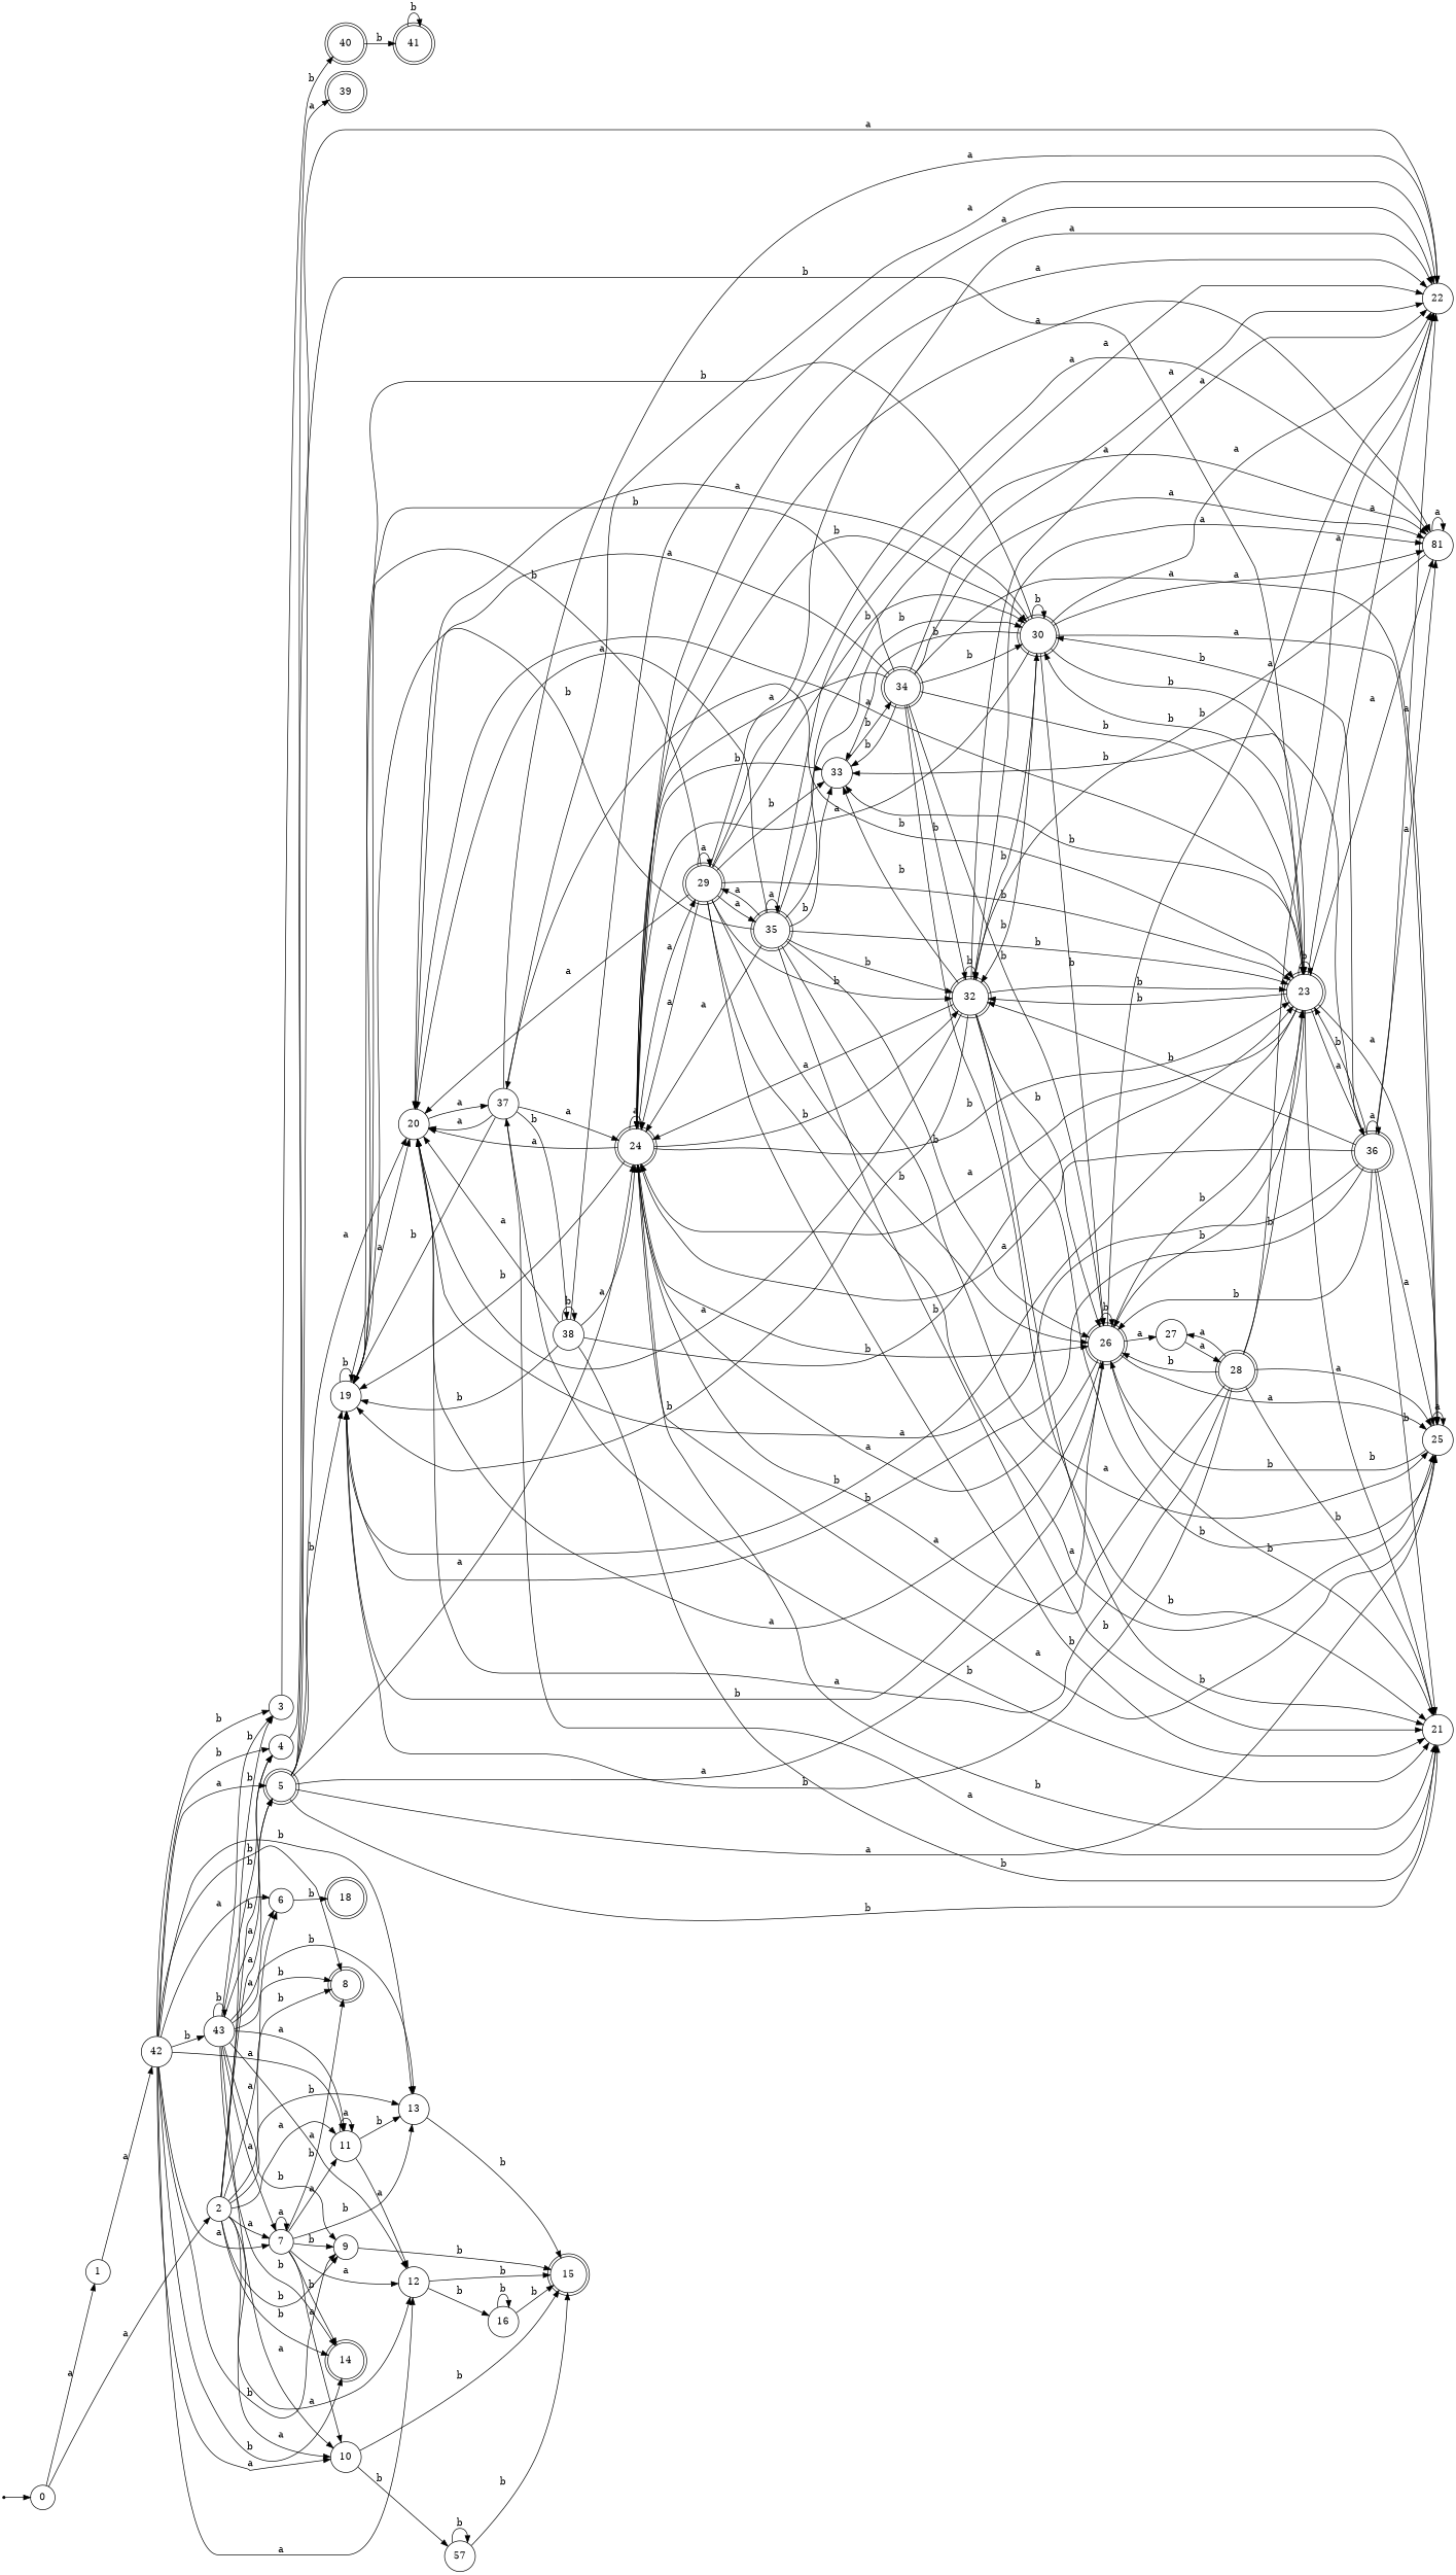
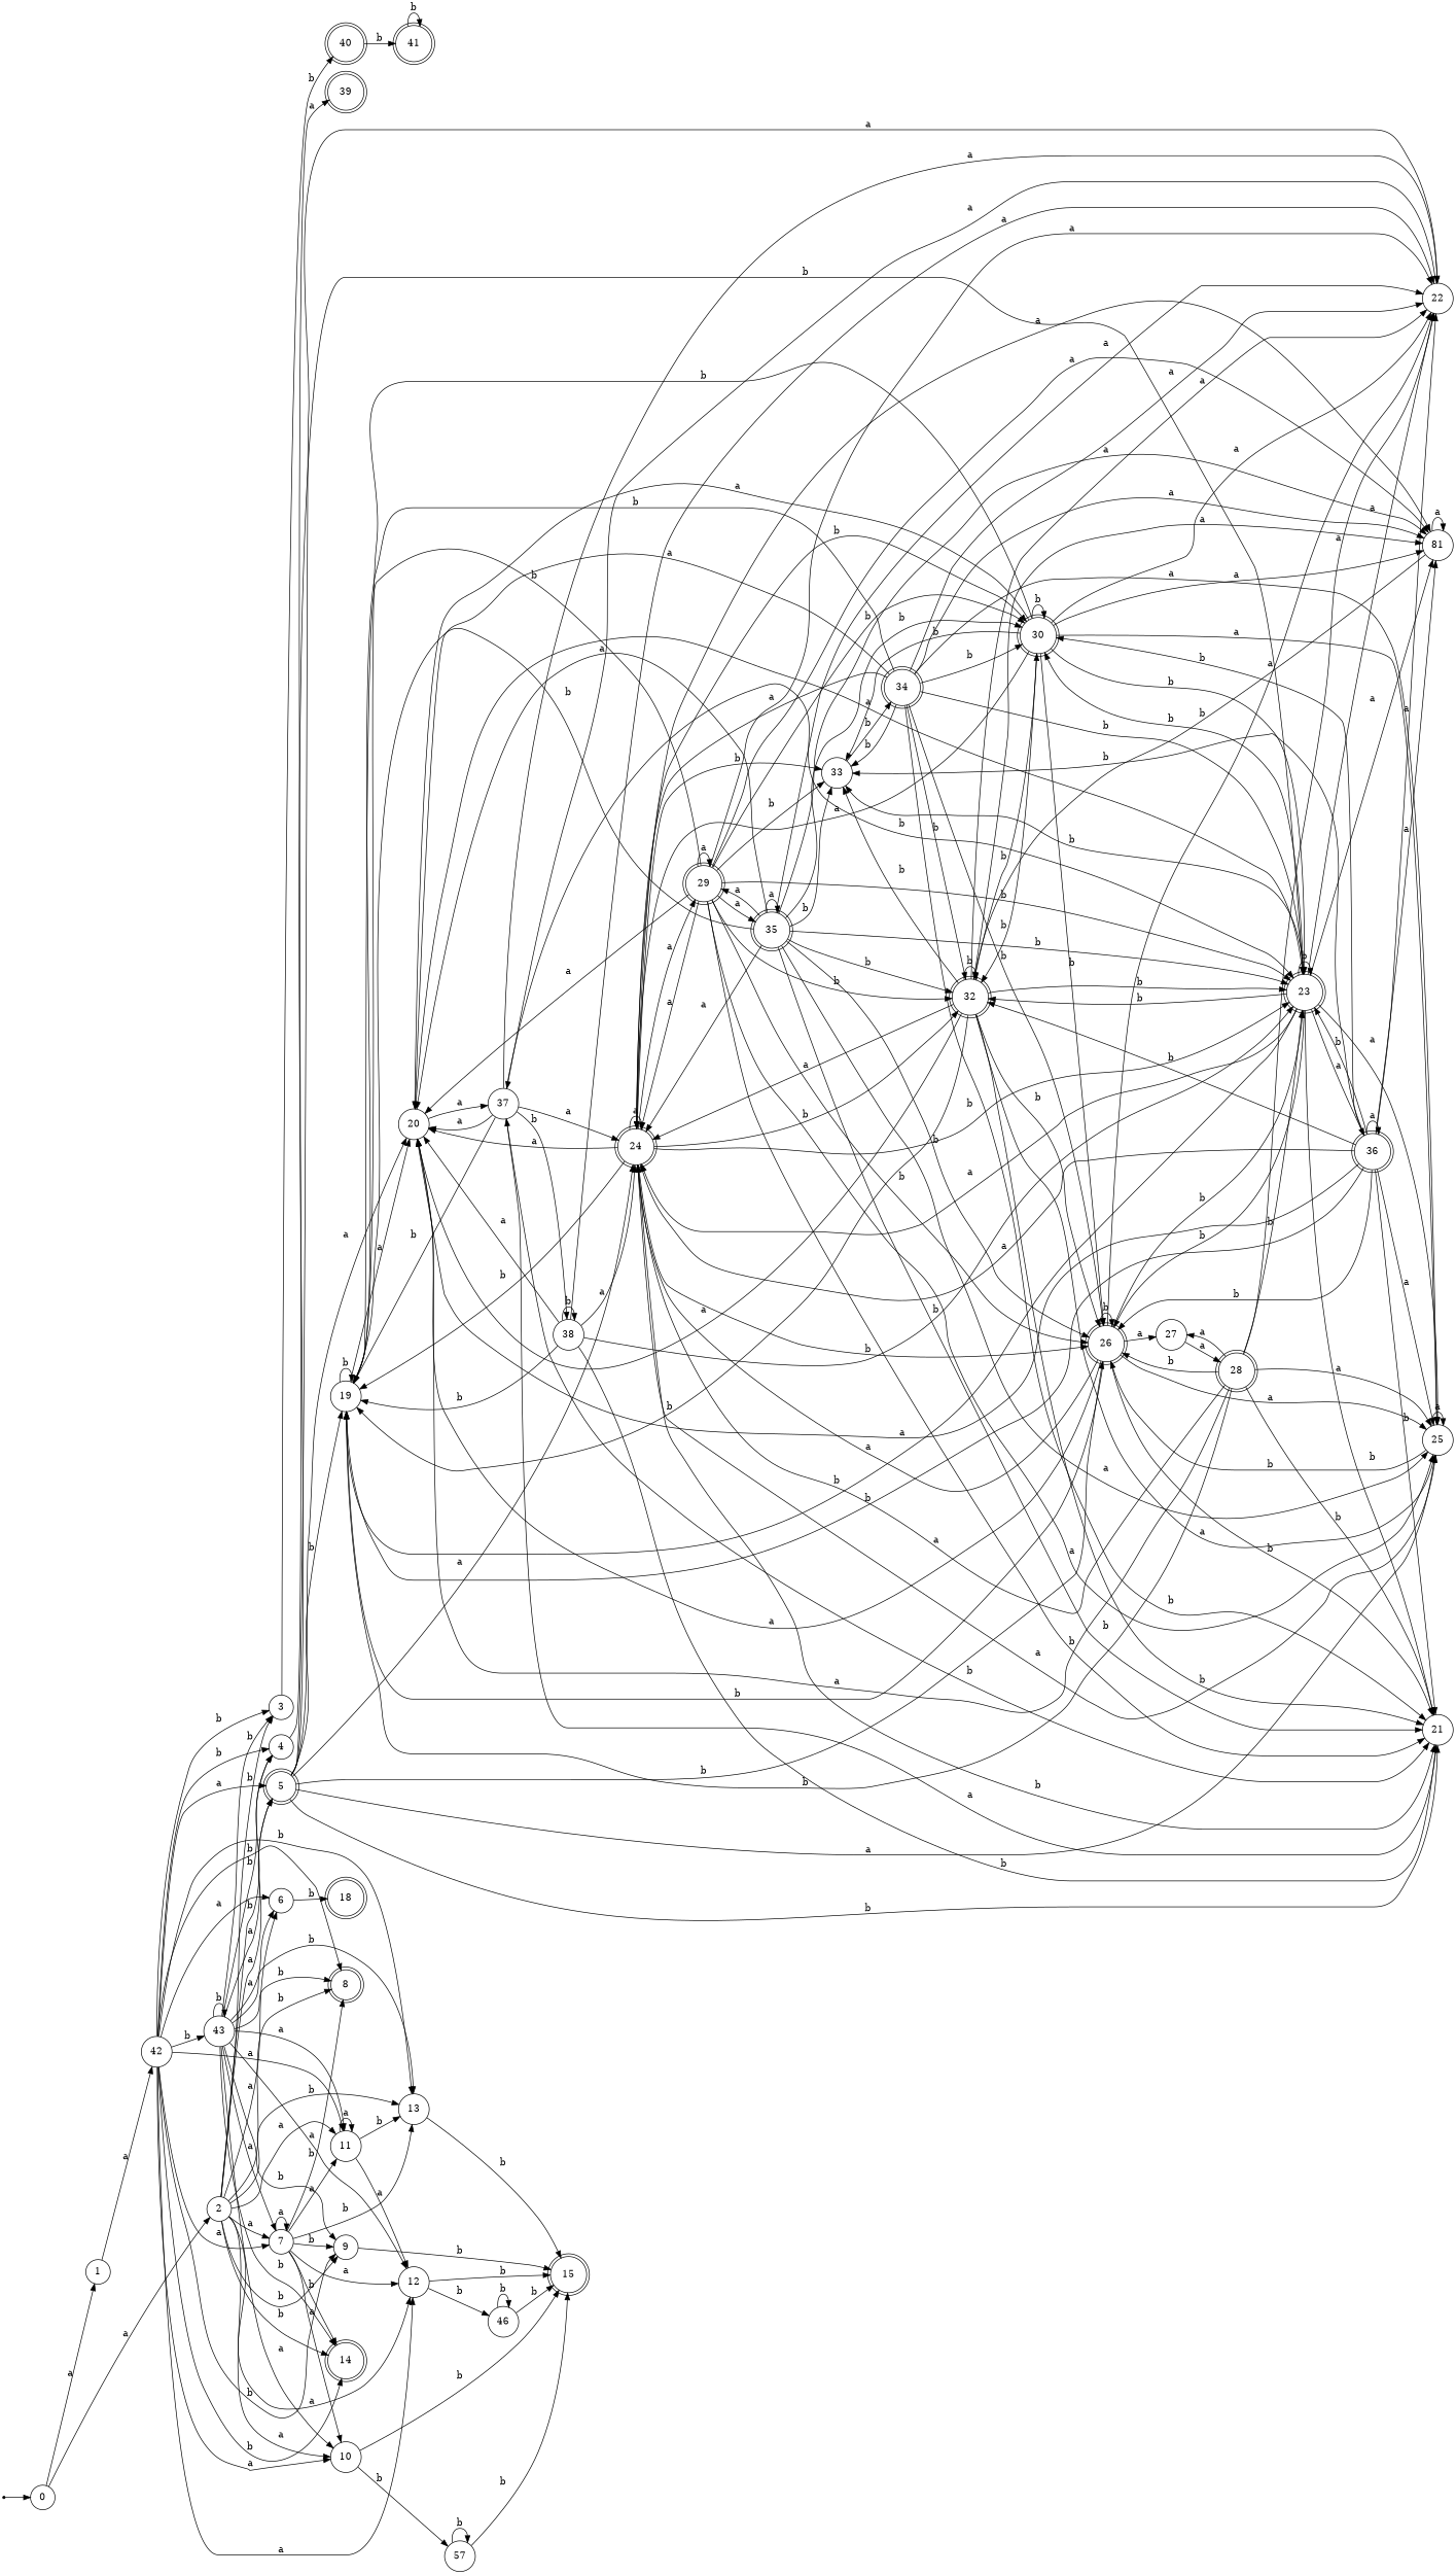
  digraph {
    rankdir=LR
    node [shape=circle]
    dummy0 [shape=point]
    0
    1
    2
    42
    3
    4
    5 [shape=doublecircle]
    6
    7
    8 [shape=doublecircle]
    9
    10
    11
    12
    13
    14 [shape=doublecircle]
    43
    40 [shape=doublecircle]
    39 [shape=doublecircle]
    19
    20
    21
    22
    23 [shape=doublecircle]
    24 [shape=doublecircle]
    25
    26 [shape=doublecircle]
    18 [shape=doublecircle]
    15 [shape=doublecircle]
    n31 [label=57]
-   16
+   16 [label=46]
    41 [shape=doublecircle]
    37
    30 [shape=doublecircle]
    n36 [label=81]
    32 [shape=doublecircle]
    33
    36 [shape=doublecircle]
    29 [shape=doublecircle]
    27
    38
    34 [shape=doublecircle]
    35 [shape=doublecircle]
    28 [shape=doublecircle]
    dummy0 -> 0
    0 -> 1 [label=a]
    0 -> 2 [label=a]
    1 -> 42 [label=a]
    2 -> 3 [label=b]
    2 -> 4 [label=b]
    2 -> 5 [label=a]
    2 -> 6 [label=a]
    2 -> 7 [label=a]
    2 -> 8 [label=b]
    2 -> 9 [label=b]
    2 -> 10 [label=a]
    2 -> 11 [label=a]
    2 -> 12 [label=a]
    2 -> 13 [label=b]
    2 -> 14 [label=b]
    42 -> 3 [label=b]
    42 -> 4 [label=b]
    42 -> 5 [label=a]
    42 -> 6 [label=a]
    42 -> 7 [label=a]
    42 -> 8 [label=b]
    42 -> 9 [label=b]
    42 -> 10 [label=a]
    42 -> 11 [label=a]
    42 -> 12 [label=a]
    42 -> 13 [label=b]
    42 -> 14 [label=b]
    42 -> 43 [label=b]
    3 -> 40 [label=b]
    4 -> 39 [label=a]
    5 -> 19 [label=b]
    5 -> 20 [label=a]
    5 -> 21 [label=b]
    5 -> 22 [label=a]
    5 -> 23 [label=b]
    5 -> 24 [label=a]
    5 -> 25 [label=a]
-   5 -> 26 [label=a]
+   5 -> 26 [label=b]
    6 -> 18 [label=b]
    7 -> 7 [label=a]
    7 -> 8 [label=b]
    7 -> 9 [label=b]
    7 -> 10 [label=a]
    7 -> 11 [label=a]
    7 -> 12 [label=a]
    7 -> 13 [label=b]
    7 -> 14 [label=b]
    9 -> 15 [label=b]
    10 -> 15 [label=b]
    10 -> n31 [label=b]
    11 -> 11 [label=a]
    11 -> 12 [label=a]
    11 -> 13 [label=b]
    12 -> 15 [label=b]
    12 -> 16 [label=b]
    13 -> 15 [label=b]
    43 -> 3 [label=b]
    43 -> 4 [label=b]
    43 -> 5 [label=a]
    43 -> 6 [label=a]
    43 -> 7 [label=a]
    43 -> 8 [label=b]
    43 -> 9 [label=b]
    43 -> 10 [label=a]
    43 -> 11 [label=a]
    43 -> 12 [label=a]
    43 -> 13 [label=b]
    43 -> 14 [label=b]
    43 -> 43 [label=b]
    40 -> 41 [label=b]
    19 -> 19 [label=b]
    19 -> 20 [label=a]
    20 -> 37 [label=a]
    21 -> 37 [label=a]
    22 -> 37 [label=a]
    23 -> 19 [label=b]
    23 -> 20 [label=a]
    23 -> 21 [label=b]
    23 -> 22 [label=a]
    23 -> 23 [label=b]
    23 -> 24 [label=a]
    23 -> 25 [label=a]
    23 -> 26 [label=b]
    23 -> 30 [label=b]
    23 -> n36 [label=a]
    23 -> 32 [label=b]
    23 -> 33 [label=b]
    23 -> 36 [label=a]
    24 -> 19 [label=b]
    24 -> 20 [label=a]
    24 -> 21 [label=b]
-   24 -> 22 [label=a]
    24 -> 23 [label=b]
    24 -> 24 [label=a]
    24 -> 25 [label=a]
    24 -> 26 [label=b]
    24 -> 30 [label=b]
    24 -> n36 [label=a]
    24 -> 32 [label=b]
    24 -> 33 [label=b]
    24 -> 29 [label=a]
    25 -> 25 [label=a]
    25 -> 26 [label=b]
    26 -> 19 [label=b]
    26 -> 20 [label=a]
    26 -> 21 [label=b]
    26 -> 22 [label=a]
    26 -> 23 [label=b]
    26 -> 24 [label=a]
    26 -> 25 [label=a]
    26 -> 26 [label=b]
    26 -> 27 [label=a]
    n31 -> 15 [label=b]
    n31 -> n31 [label=b]
    16 -> 15 [label=b]
    16 -> 16 [label=b]
    41 -> 41 [label=b]
    37 -> 19 [label=b]
    37 -> 20 [label=a]
    37 -> 21 [label=b]
    37 -> 22 [label=a]
    37 -> 23 [label=b]
    37 -> 24 [label=a]
    37 -> 38 [label=b]
    30 -> 19 [label=b]
    30 -> 20 [label=a]
    30 -> 22 [label=a]
    30 -> 23 [label=b]
    30 -> 24 [label=a]
    30 -> 25 [label=a]
    30 -> 26 [label=b]
    30 -> 30 [label=b]
    30 -> n36 [label=a]
    30 -> 32 [label=b]
    30 -> 33 [label=b]
    n36 -> n36 [label=a]
    n36 -> 32 [label=b]
    32 -> 19 [label=b]
    32 -> 20 [label=a]
    32 -> 21 [label=b]
    32 -> 22 [label=a]
    32 -> 23 [label=b]
    32 -> 24 [label=a]
-   32 -> 25 [label=b]
+   32 -> 25 [label=a]
    32 -> 26 [label=b]
    32 -> 30 [label=b]
    32 -> n36 [label=a]
    32 -> 32 [label=b]
    32 -> 33 [label=b]
    33 -> 34 [label=b]
    36 -> 19 [label=b]
    36 -> 20 [label=a]
    36 -> 21 [label=b]
    36 -> 22 [label=a]
    36 -> 23 [label=b]
    36 -> 24 [label=a]
    36 -> 25 [label=a]
    36 -> 26 [label=b]
    36 -> 30 [label=b]
    36 -> n36 [label=a]
    36 -> 32 [label=b]
    36 -> 33 [label=b]
    36 -> 36 [label=a]
    29 -> 19 [label=b]
    29 -> 20 [label=a]
    29 -> 21 [label=b]
    29 -> 22 [label=a]
    29 -> 23 [label=b]
    29 -> 24 [label=a]
    29 -> 25 [label=a]
    29 -> 26 [label=b]
    29 -> 30 [label=b]
    29 -> n36 [label=a]
    29 -> 32 [label=b]
    29 -> 33 [label=b]
    29 -> 29 [label=a]
    29 -> 35 [label=a]
    27 -> 28 [label=a]
    38 -> 19 [label=b]
    38 -> 20 [label=a]
    38 -> 21 [label=b]
    38 -> 22 [label=a]
    38 -> 23 [label=b]
    38 -> 24 [label=a]
    38 -> 38 [label=b]
    34 -> 19 [label=b]
    34 -> 20 [label=a]
    34 -> 21 [label=b]
    34 -> 22 [label=a]
    34 -> 23 [label=b]
    34 -> 24 [label=a]
    34 -> 25 [label=a]
    34 -> 26 [label=b]
    34 -> 30 [label=b]
    34 -> n36 [label=a]
    34 -> 32 [label=b]
    34 -> 33 [label=b]
    35 -> 19 [label=b]
    35 -> 20 [label=a]
    35 -> 21 [label=b]
    35 -> 22 [label=a]
    35 -> 23 [label=b]
    35 -> 24 [label=a]
    35 -> 25 [label=a]
    35 -> 26 [label=b]
    35 -> 30 [label=b]
    35 -> n36 [label=a]
    35 -> 32 [label=b]
    35 -> 33 [label=b]
    35 -> 29 [label=a]
    35 -> 35 [label=a]
    28 -> 19 [label=b]
    28 -> 20 [label=a]
    28 -> 21 [label=b]
    28 -> 22 [label=a]
    28 -> 23 [label=b]
    28 -> 24 [label=a]
    28 -> 25 [label=a]
    28 -> 26 [label=b]
    28 -> 27 [label=a]
  }
